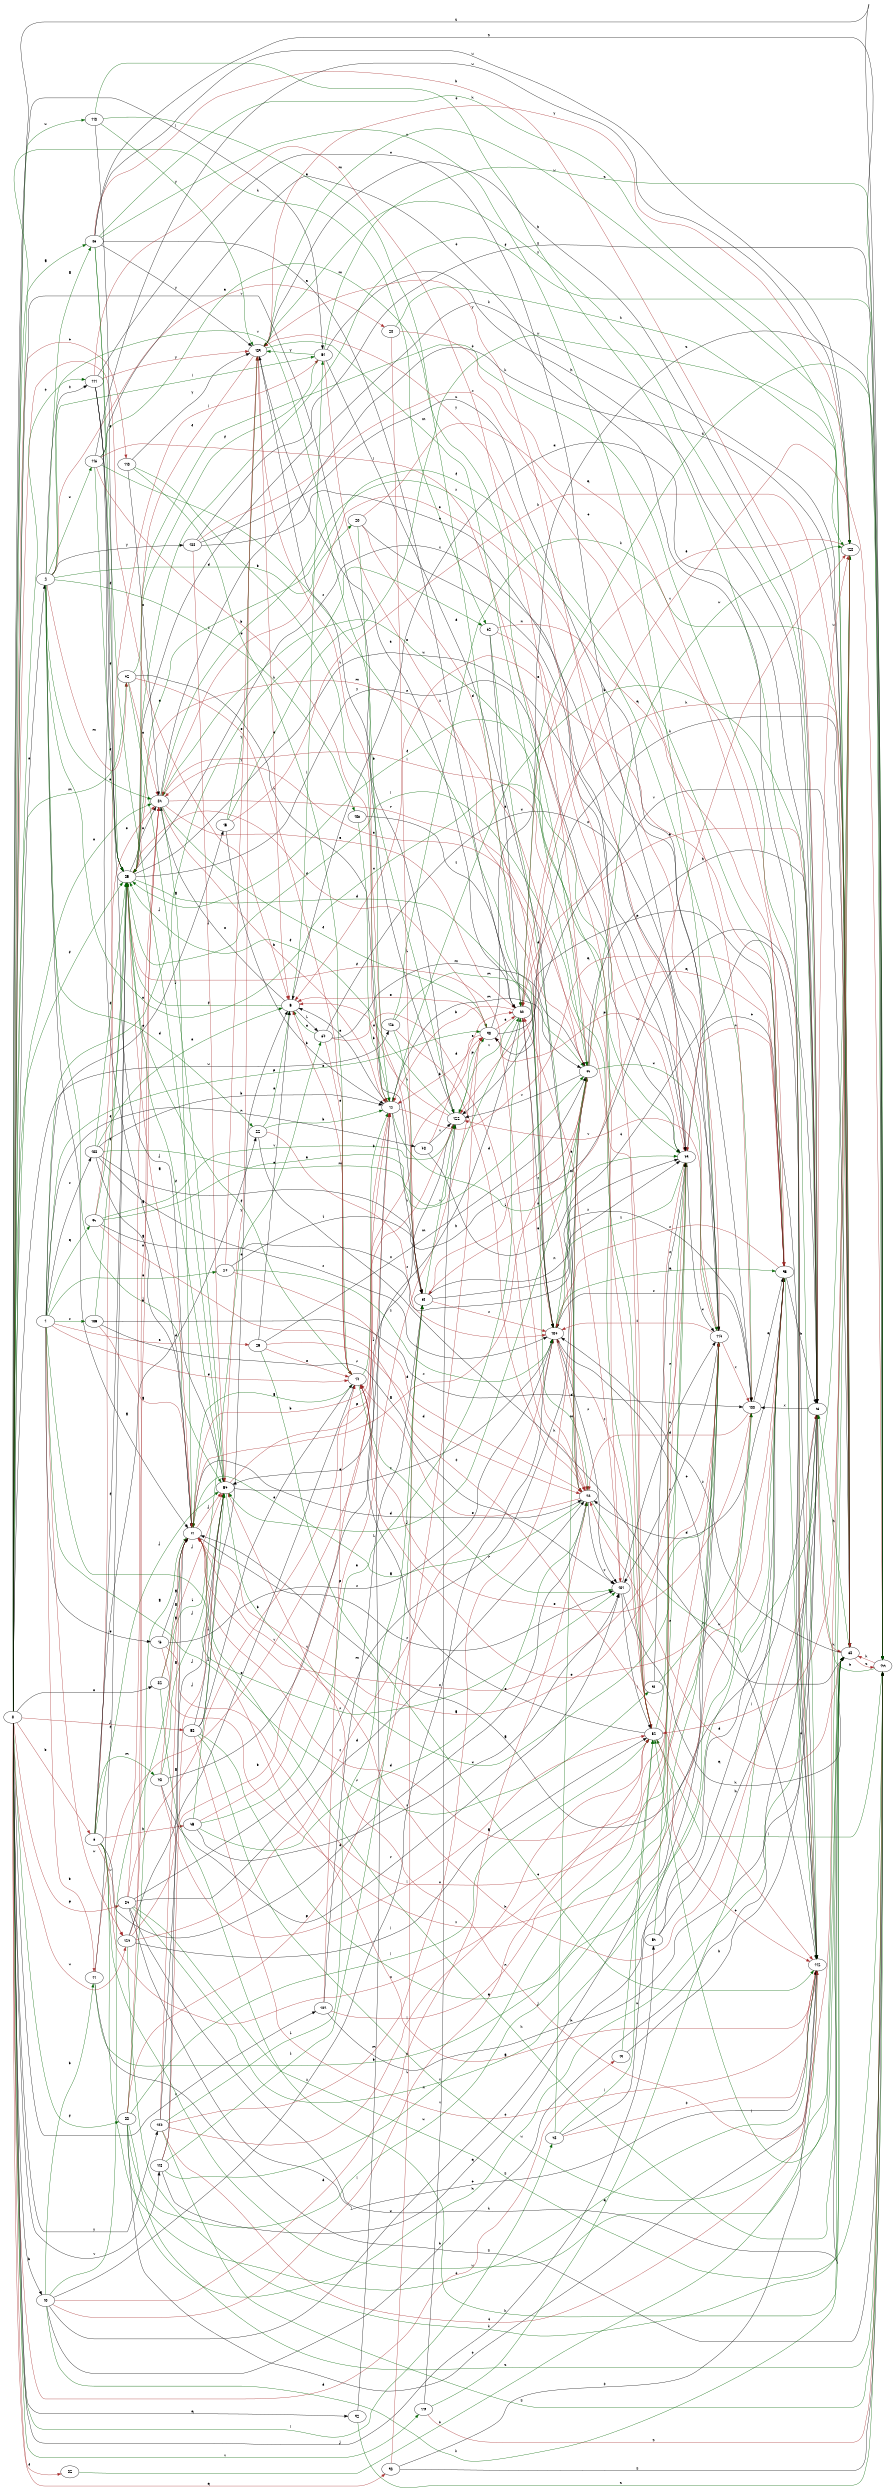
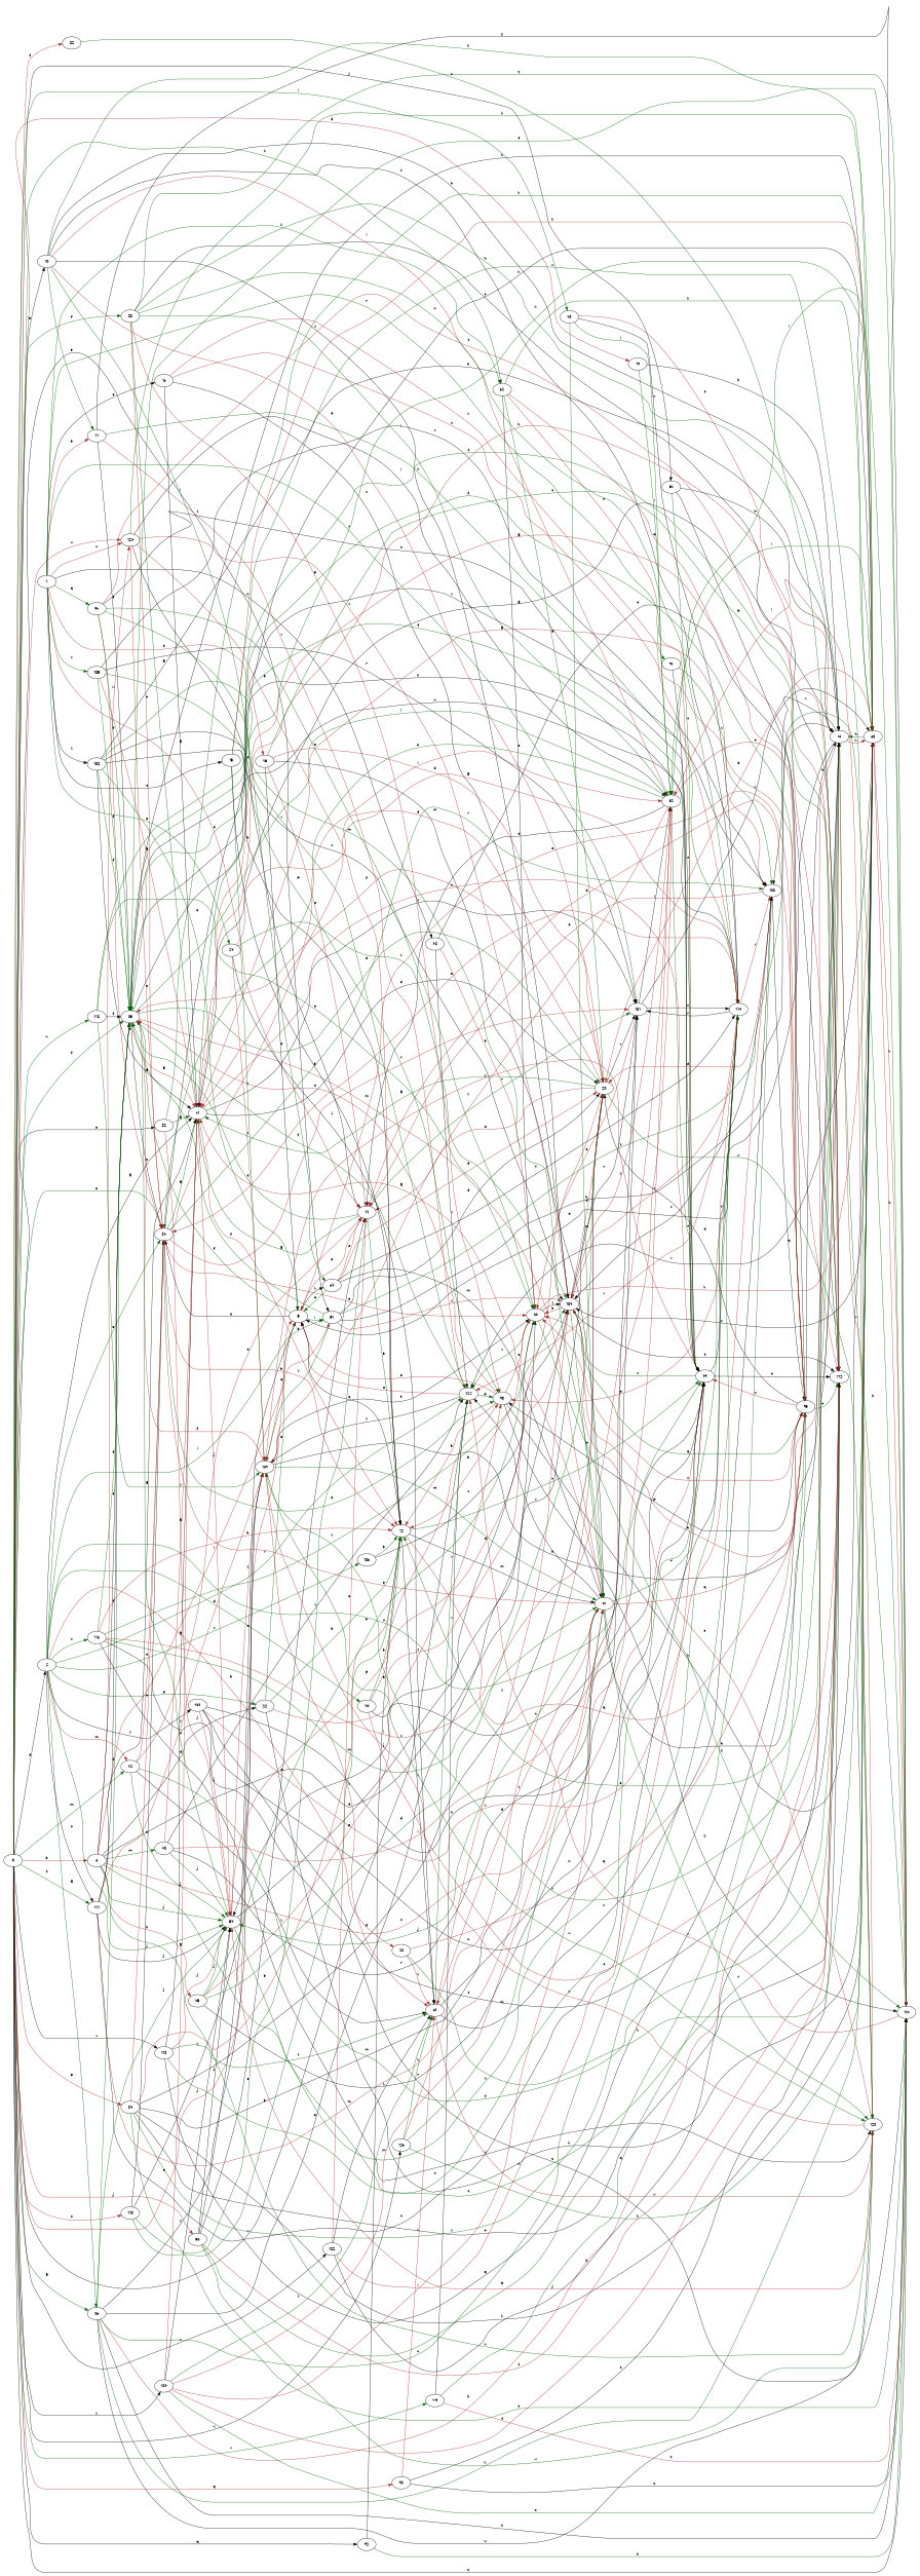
  strict digraph {
    fontname="Patrick Hand"
    rankdir=LR
    node [fontname="Patrick Hand"]
    edge [color=darkgreen fontname="Patrick Hand"]
    0
    2
    5
    6
    10
    19
    32
    33
    35
    36
    48
    51
    53
    54
    62
    72
    82
    84
    87
    92
    93
    110
    111
    113
    118
    119
    122
    126
    127
    132
    137
    144
    20
    22
    28
    41
    57
    79
    106
    116
    138
    67
    23
    45
    73
    112
    128
    11
    46
    52
    63
    107
    117
    90
    74
    133
    139
    30
    17
    95
    68
    101
    12
    1
    15
    16
    25
    27
    78
    94
    98
    103
    105
    0 -> 2 [color=black label=a]
    0 -> 5 [color=brown label=a]
    0 -> 6 [color=brown label=b]
    0 -> 10 [color=black label=b]
    0 -> 19 [color=brown label=d]
    0 -> 32 [color=brown label=f]
    0 -> 33 [label=f]
    0 -> 35 [label=f]
    0 -> 36 [label=g]
    0 -> 48 [label=i]
    0 -> 51 [color=black label=i]
    0 -> 53 [color=brown label=j]
    0 -> 54 [color=black label=j]
    0 -> 62 [label=k]
    0 -> 72 [label=m]
    0 -> 82 [color=black label=o]
    0 -> 84 [label=o]
    0 -> 87 [color=brown label=p]
    0 -> 92 [color=black label=q]
    0 -> 93 [color=brown label=q]
    0 -> 110 [color=brown label=t]
    0 -> 111 [label=t]
    0 -> 113 [label=u]
    0 -> 118 [color=black label=v]
    0 -> 119 [label=v]
    0 -> 122 [color=black label=v]
    0 -> 126 [color=black label=w]
    0 -> 127 [color=brown label=w]
    0 -> 132 [color=black label=x]
    0 -> 137 [color=black label=y]
    0 -> 144 [color=black label=z]
    2 -> 36 [label=g]
    2 -> 51 [label=i]
    2 -> 72 [color=brown label=m]
    2 -> 84 [label=o]
    2 -> 111 [color=black label=t]
    2 -> 122 [label=v]
    2 -> 20 [label=d]
    2 -> 22 [label=d]
    2 -> 28 [color=brown label=e]
    2 -> 41 [color=black label=g]
    2 -> 57 [label=j]
    2 -> 79 [label=n]
    2 -> 106 [label=s]
    2 -> 116 [label=u]
    2 -> 138 [color=black label=y]
    5 -> 35 [label=f]
    5 -> 51 [label=i]
    5 -> 84 [color=black label=o]
    5 -> 67 [color=black label=l]
    6 -> 35 [color=black label=f]
    6 -> 51 [color=brown label=i]
    6 -> 127 [color=brown label=w]
    6 -> 22 [color=black label=d]
    6 -> 57 [label=j]
    6 -> 79 [color=brown label=n]
    6 -> 23 [color=black label=d]
    6 -> 45 [color=brown label=h]
    6 -> 73 [label=m]
    6 -> 112 [label=t]
    6 -> 128 [label=w]
    10 -> 67 [label=l]
    10 -> 23 [color=brown label=d]
    10 -> 11 [label=b]
    10 -> 46 [color=black label=h]
    10 -> 52 [color=brown label=i]
    10 -> 63 [label=k]
    10 -> 107 [color=black label=s]
    10 -> 117 [color=black label=u]
    19 -> 46 [color=black label=h]
    19 -> 52 [label=i]
    32 -> 112 [label=t]
    33 -> 84 [color=brown label=o]
    33 -> 144 [label=z]
    33 -> 41 [label=g]
    33 -> 112 [color=black label=t]
    33 -> 46 [label=h]
    33 -> 52 [label=i]
    33 -> 117 [label=u]
    33 -> 90 [color=brown label=p]
    35 -> 84 [color=black label=o]
    35 -> 41 [color=brown label=g]
    35 -> 79 [color=black label=n]
    35 -> 23 [label=d]
    35 -> 52 [label=i]
    35 -> 63 [color=black label=k]
    35 -> 117 [color=black label=u]
    35 -> 74 [color=brown label=m]
    35 -> 133 [color=black label=x]
    36 -> 35 [label=f]
    36 -> 144 [color=black label=z]
    36 -> 57 [label=j]
    36 -> 128 [color=black label=w]
    36 -> 46 [color=brown label=h]
    36 -> 63 [label=k]
    36 -> 117 [label=u]
    36 -> 139 [color=black label=y]
    36 -> 30 [color=black label=e]
    48 -> 112 [color=brown label=t]
    48 -> 52 [label=i]
    48 -> 117 [color=black label=u]
    48 -> 74 [label=m]
    51 -> 35 [label=f]
    51 -> 144 [label=z]
    51 -> 23 [color=black label=d]
    51 -> 46 [color=black label=h]
    51 -> 107 [color=brown label=s]
    51 -> 139 [label=y]
    53 -> 5 [color=black label=a]
    53 -> 57 [color=black label=j]
    53 -> 112 [color=brown label=t]
    53 -> 128 [label=w]
    53 -> 17 [color=black label=c]
    53 -> 95 [label=q]
    54 -> 79 [label=n]
    54 -> 46 [color=black label=h]
    54 -> 95 [color=black label=q]
    62 -> 79 [color=brown label=n]
    62 -> 23 [label=d]
+   62 -> 63 [label=k]
    62 -> 30 [color=black label=e]
    62 -> 95 [color=brown label=q]
    72 -> 84 [color=brown label=o]
    72 -> 57 [label=j]
    72 -> 112 [label=t]
    72 -> 17 [color=brown label=c]
    72 -> 68 [color=black label=l]
    82 -> 41 [label=g]
    82 -> 57 [color=brown label=j]
    82 -> 63 [label=k]
    84 -> 41 [label=g]
    84 -> 52 [color=brown label=i]
    84 -> 63 [color=black label=k]
    84 -> 90 [label=f]
    84 -> 133 [label=x]
    84 -> 30 [color=brown label=e]
    84 -> 101 [color=brown label=r]
    84 -> 12 [color=brown label=b]
    87 -> 84 [color=brown label=o]
    87 -> 144 [label=z]
    87 -> 23 [color=black label=d]
    87 -> 112 [color=black label=t]
    87 -> 63 [color=black label=k]
    87 -> 74 [color=black label=m]
    87 -> 133 [label=x]
    87 -> 12 [color=brown label=b]
    92 -> 144 [label=z]
    92 -> 12 [color=black label=b]
    93 -> 144 [color=black label=z]
    93 -> 112 [color=black label=t]
    93 -> 68 [color=brown label=l]
    110 -> 84 [color=black label=o]
    110 -> 139 [color=black label=y]
    110 -> 17 [label=c]
    110 -> 12 [label=b]
    111 -> 35 [color=black label=f]
    111 -> 41 [color=black label=g]
    111 -> 57 [color=black label=j]
    111 -> 79 [color=black label=n]
    111 -> 74 [color=brown label=m]
    111 -> 139 [color=brown label=y]
    113 -> 35 [color=black label=f]
    113 -> 112 [label=t]
    113 -> 139 [label=y]
    113 -> 30 [label=e]
    118 -> 41 [color=black label=g]
    118 -> 57 [color=brown label=j]
    118 -> 79 [label=n]
    118 -> 95 [color=black label=q]
    118 -> 68 [label=l]
    119 -> 122 [color=black label=v]
    119 -> 144 [color=brown label=z]
    119 -> 95 [label=q]
    122 -> 5 [color=brown label=a]
    122 -> 35 [label=f]
    122 -> 90 [label=p]
    122 -> 139 [color=black label=y]
    126 -> 23 [color=brown label=d]
    126 -> 63 [label=k]
    126 -> 74 [label=m]
    126 -> 68 [label=l]
    127 -> 84 [color=brown label=o]
    127 -> 52 [color=black label=i]
    127 -> 63 [label=k]
    127 -> 107 [color=brown label=s]
    127 -> 17 [color=black label=c]
    127 -> 12 [color=brown label=b]
    132 -> 79 [color=brown label=n]
    132 -> 46 [color=black label=h]
    132 -> 17 [color=brown label=c]
    132 -> 68 [color=black label=l]
    137 -> 144 [label=z]
    137 -> 41 [color=brown label=g]
    137 -> 57 [color=black label=j]
    137 -> 112 [color=brown label=t]
    137 -> 52 [color=brown label=i]
    137 -> 74 [color=brown label=m]
    137 -> 68 [label=l]
    144 -> 35 [label=f]
    144 -> 122 [color=brown label=v]
    144 -> 46 [label=h]
    144 -> 52 [label=i]
    144 -> 63 [color=brown label=k]
    20 -> 79 [color=black label=n]
    20 -> 23 [color=brown label=d]
    20 -> 112 [color=brown label=t]
    20 -> 12 [label=b]
    22 -> 5 [label=a]
    22 -> 63 [color=black label=k]
    22 -> 107 [color=brown label=s]
    22 -> 12 [label=b]
    28 -> 63 [label=k]
    28 -> 95 [color=brown label=q]
    28 -> 68 [color=brown label=l]
    41 -> 57 [color=brown label=j]
    41 -> 79 [color=brown label=n]
    41 -> 23 [color=black label=d]
    41 -> 46 [color=brown label=h]
    41 -> 63 [label=k]
    41 -> 101 [color=black label=r]
    41 -> 12 [color=brown label=b]
    57 -> 35 [label=f]
    57 -> 107 [color=black label=s]
    57 -> 117 [label=u]
    57 -> 90 [color=brown label=p]
    57 -> 139 [color=brown label=y]
    79 -> 35 [label=f]
    79 -> 112 [color=black label=t]
    79 -> 107 [label=s]
    79 -> 117 [color=black label=u]
    79 -> 139 [color=brown label=y]
    106 -> 107 [color=black label=s]
    106 -> 12 [label=b]
    116 -> 35 [label=f]
    116 -> 112 [color=black label=t]
    116 -> 128 [color=black label=w]
    116 -> 52 [color=brown label=i]
    116 -> 107 [label=s]
    116 -> 74 [label=m]
    116 -> 12 [color=brown label=b]
    138 -> 144 [color=black label=z]
    138 -> 57 [color=brown label=j]
    138 -> 79 [color=black label=n]
    138 -> 117 [color=black label=u]
    138 -> 133 [color=brown label=x]
    67 -> 5 [label=a]
    67 -> 23 [color=brown label=d]
    67 -> 117 [color=black label=u]
    67 -> 74 [color=black label=m]
    67 -> 17 [color=brown label=c]
    23 -> 35 [color=brown label=f]
    23 -> 41 [label=g]
    23 -> 128 [label=w]
    23 -> 17 [color=brown label=c]
    23 -> 101 [color=black label=r]
    45 -> 57 [label=j]
    45 -> 23 [label=d]
    45 -> 90 [color=brown label=p]
    45 -> 30 [label=e]
    45 -> 101 [color=black label=r]
    73 -> 122 [color=black label=v]
    73 -> 41 [color=brown label=g]
    73 -> 57 [label=j]
    73 -> 52 [color=brown label=i]
    73 -> 101 [color=black label=r]
    112 -> 41 [color=brown label=g]
    128 -> 57 [color=brown label=j]
    128 -> 52 [color=brown label=i]
    128 -> 139 [color=brown label=y]
    128 -> 30 [color=brown label=e]
    11 -> 35 [color=black label=f]
    11 -> 122 [color=brown label=v]
    11 -> 144 [color=black label=z]
    11 -> 117 [label=u]
    46 -> 5 [color=black label=a]
    46 -> 41 [color=black label=g]
    46 -> 128 [color=brown label=w]
    46 -> 63 [color=brown label=k]
    46 -> 133 [color=black label=x]
    46 -> 139 [label=y]
    46 -> 30 [color=brown label=e]
    46 -> 12 [label=b]
    52 -> 84 [label=o]
    52 -> 79 [label=n]
    52 -> 112 [color=brown label=t]
    52 -> 107 [color=brown label=s]
    52 -> 139 [color=brown label=y]
    52 -> 17 [color=black label=c]
    63 -> 122 [color=black label=v]
    63 -> 144 [color=brown label=z]
    63 -> 23 [color=brown label=d]
    63 -> 46 [label=h]
    63 -> 52 [label=i]
    63 -> 107 [color=black label=s]
    107 -> 23 [color=brown label=d]
    107 -> 112 [color=black label=t]
    107 -> 74 [label=m]
    107 -> 30 [color=brown label=e]
    107 -> 95 [label=q]
    107 -> 101 [color=black label=r]
    117 -> 84 [color=brown label=o]
    117 -> 122 [color=brown label=v]
    117 -> 41 [color=brown label=g]
    117 -> 107 [color=brown label=s]
    117 -> 90 [color=brown label=p]
    117 -> 133 [color=brown label=x]
    117 -> 101 [color=black label=r]
    90 -> 5 [color=brown label=a]
    90 -> 35 [color=brown label=f]
    90 -> 144 [color=black label=z]
    90 -> 63 [color=black label=k]
    90 -> 30 [color=brown label=e]
    90 -> 12 [color=brown label=b]
    74 -> 84 [color=brown label=o]
    74 -> 122 [color=black label=v]
    74 -> 41 [color=brown label=g]
    74 -> 57 [label=j]
    74 -> 128 [label=w]
    74 -> 46 [color=black label=h]
    74 -> 117 [label=u]
    74 -> 95 [color=brown label=q]
    74 -> 68 [color=brown label=l]
    133 -> 23 [color=brown label=d]
    133 -> 107 [color=black label=s]
    133 -> 17 [color=brown label=c]
    133 -> 95 [color=black label=q]
    139 -> 5 [color=brown label=a]
    139 -> 35 [color=brown label=f]
    139 -> 128 [label=w]
    139 -> 46 [color=black label=h]
    139 -> 74 [label=m]
    139 -> 30 [color=black label=e]
    139 -> 68 [color=brown label=l]
    30 -> 122 [label=v]
    30 -> 144 [label=z]
    30 -> 57 [color=black label=j]
    30 -> 63 [color=brown label=k]
    30 -> 107 [color=black label=s]
    30 -> 12 [color=brown label=b]
    17 -> 5 [color=brown label=a]
    17 -> 35 [label=f]
    17 -> 41 [label=g]
    17 -> 101 [label=r]
    17 -> 12 [label=b]
    95 -> 5 [color=brown label=a]
    95 -> 35 [label=f]
    95 -> 41 [color=brown label=g]
    95 -> 79 [color=brown label=n]
    95 -> 23 [color=black label=d]
    95 -> 112 [label=t]
    95 -> 46 [color=black label=h]
    95 -> 107 [color=brown label=s]
    95 -> 90 [color=black label=p]
    95 -> 17 [color=brown label=c]
    68 -> 122 [label=v]
    68 -> 79 [color=black label=n]
    68 -> 128 [color=brown label=w]
    68 -> 107 [color=brown label=s]
    68 -> 133 [color=black label=x]
    101 -> 52 [color=black label=i]
    101 -> 63 [color=black label=k]
    101 -> 117 [color=black label=u]
    101 -> 30 [color=brown label=e]
    12 -> 5 [color=black label=a]
    12 -> 79 [label=n]
    12 -> 74 [color=black label=m]
    12 -> 95 [color=brown label=q]
    12 -> 68 [color=black label=l]
    1 -> 62 [label=k]
    1 -> 127 [color=brown label=w]
    1 -> 11 [color=brown label=b]
-   1 -> 90 [label=p]
+   105 -> 90 [label=p]
    1 -> 17 [color=brown label=c]
    1 -> 101 [label=r]
    1 -> 15 [color=black label=c]
    1 -> 16 [color=black label=c]
    1 -> 25 [color=brown label=e]
    1 -> 27 [label=e]
    1 -> 78 [color=black label=n]
    1 -> 94 [label=q]
    1 -> 98 [label=r]
    1 -> 103 [color=black label=s]
    1 -> 105 [label=s]
    15 -> 128 [label=w]
    15 -> 63 [color=brown label=k]
    15 -> 139 [label=y]
    15 -> 12 [color=black label=b]
    16 -> 41 [color=black label=g]
    16 -> 107 [color=black label=s]
    16 -> 117 [color=brown label=u]
    16 -> 133 [color=brown label=x]
    25 -> 5 [color=black label=a]
    25 -> 23 [color=brown label=d]
    25 -> 112 [label=t]
    25 -> 74 [color=black label=m]
    25 -> 17 [color=brown label=c]
    27 -> 23 [color=brown label=d]
    27 -> 107 [label=s]
    27 -> 139 [color=brown label=y]
    27 -> 68 [color=black label=l]
    78 -> 122 [color=black label=v]
    78 -> 112 [color=black label=t]
    78 -> 30 [color=brown label=e]
    94 -> 35 [label=f]
    94 -> 84 [color=brown label=o]
    94 -> 122 [label=v]
    94 -> 79 [color=black label=n]
    94 -> 112 [color=brown label=t]
    94 -> 30 [label=e]
    98 -> 79 [color=black label=n]
    98 -> 133 [label=x]
    103 -> 5 [label=a]
    103 -> 35 [label=f]
    103 -> 41 [color=black label=g]
    103 -> 46 [color=black label=h]
    103 -> 107 [color=black label=s]
    103 -> 74 [label=m]
    103 -> 12 [color=black label=b]
    105 -> 35 [label=f]
    105 -> 41 [color=brown label=g]
    105 -> 133 [color=black label=x]
    105 -> 101 [color=black label=r]
  }
